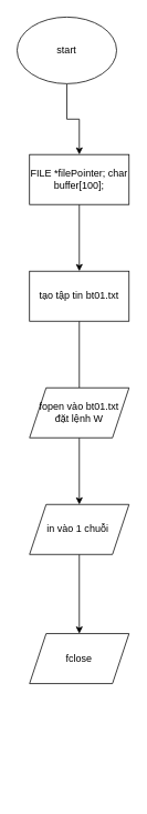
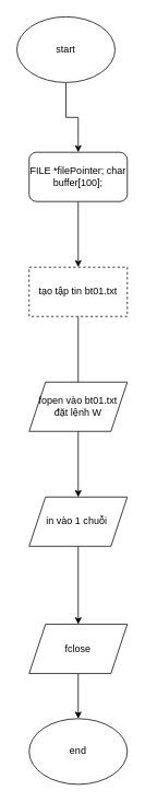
  <mxCell id="0" />
  <mxCell id="1" parent="0" />
  <mxCell id="2" value="" style="edgeStyle=orthogonalEdgeStyle;rounded=0;orthogonalLoop=1;jettySize=auto;html=1;" edge="1" parent="1" source="3" target="5"><mxGeometry relative="1" as="geometry" /></mxCell>
  <mxCell id="3" value="start" style="ellipse;whiteSpace=wrap;html=1;" vertex="1" parent="1"><mxGeometry x="20" y="20" width="120" height="80" as="geometry" /></mxCell>
  <mxCell id="4" value="" style="edgeStyle=orthogonalEdgeStyle;rounded=0;orthogonalLoop=1;jettySize=auto;html=1;" edge="1" parent="1" source="5" target="7"><mxGeometry relative="1" as="geometry" /></mxCell>
- <mxCell id="5" value="FILE *filePointer; char buffer[100];" style="whiteSpace=wrap;html=1;" vertex="1" parent="1"><mxGeometry x="35" y="185" width="120" height="60" as="geometry" /></mxCell>
+ <mxCell id="5" value="FILE *filePointer; char buffer[100];" style="whiteSpace=wrap;html=1;rounded=1;" vertex="1" parent="1"><mxGeometry x="35" y="185" width="120" height="60" as="geometry" /></mxCell>
  <mxCell id="6" value="" style="edgeStyle=orthogonalEdgeStyle;rounded=0;orthogonalLoop=1;jettySize=auto;html=1;endArrow=none;" edge="1" parent="1" source="7" target="9"><mxGeometry relative="1" as="geometry" /></mxCell>
- <mxCell id="7" value="tạo tập tin bt01.txt&lt;br&gt;" style="whiteSpace=wrap;html=1;" vertex="1" parent="1"><mxGeometry x="35" y="325" width="120" height="60" as="geometry" /></mxCell>
+ <mxCell id="7" value="tạo tập tin bt01.txt&lt;br&gt;" style="whiteSpace=wrap;html=1;dashed=1;" vertex="1" parent="1"><mxGeometry x="35" y="325" width="120" height="60" as="geometry" /></mxCell>
  <mxCell id="8" value="" style="edgeStyle=orthogonalEdgeStyle;rounded=0;orthogonalLoop=1;jettySize=auto;html=1;" edge="1" parent="1" source="9" target="11"><mxGeometry relative="1" as="geometry" /></mxCell>
  <mxCell id="9" value="fopen vào bt01.txt&lt;br&gt;đặt lệnh W" style="shape=parallelogram;perimeter=parallelogramPerimeter;whiteSpace=wrap;html=1;fixedSize=1;" vertex="1" parent="1"><mxGeometry x="35" y="465" width="120" height="60" as="geometry" /></mxCell>
  <mxCell id="10" value="" style="edgeStyle=orthogonalEdgeStyle;rounded=0;orthogonalLoop=1;jettySize=auto;html=1;" edge="1" parent="1" source="11" target="13"><mxGeometry relative="1" as="geometry" /></mxCell>
  <mxCell id="11" value="in vào 1 chuỗi&amp;nbsp;" style="shape=parallelogram;perimeter=parallelogramPerimeter;whiteSpace=wrap;html=1;fixedSize=1;" vertex="1" parent="1"><mxGeometry x="35" y="605" width="120" height="60" as="geometry" /></mxCell>
+ <mxCell id="12" style="edgeStyle=orthogonalEdgeStyle;rounded=0;orthogonalLoop=1;jettySize=auto;html=1;" edge="1" parent="1" source="13" target="14"><mxGeometry relative="1" as="geometry" /></mxCell>
  <mxCell id="13" value="fclose" style="shape=parallelogram;perimeter=parallelogramPerimeter;whiteSpace=wrap;html=1;fixedSize=1;" vertex="1" parent="1"><mxGeometry x="35" y="760" width="120" height="60" as="geometry" /></mxCell>
+ <mxCell id="14" value="end" style="ellipse;whiteSpace=wrap;html=1;" vertex="1" parent="1"><mxGeometry x="35" y="875" width="120" height="80" as="geometry" /></mxCell>
